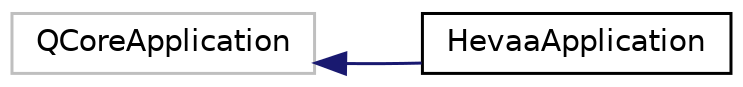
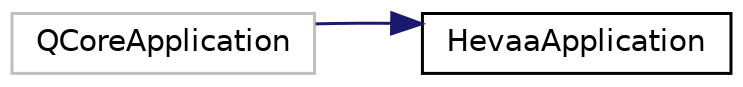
  digraph {
    rankdir=LR
    node [fillcolor=white fontname=Helvetica fontsize=10 shape=record style=filled]
    n1 [color=grey75 height=0.2 label=QCoreApplication width=0.4]
    n2 [color=black height=0.2 label=HevaaApplication width=0.4]
-   n1 -> n2 [color=midnightblue dir=back fontname=Helvetica fontsize=10 labelfontname=Helvetica labelfontsize=10 style=solid]
+   n2 -> n1 [color=midnightblue dir=back fontname=Helvetica fontsize=10 labelfontname=Helvetica labelfontsize=10 style=solid]
  }
